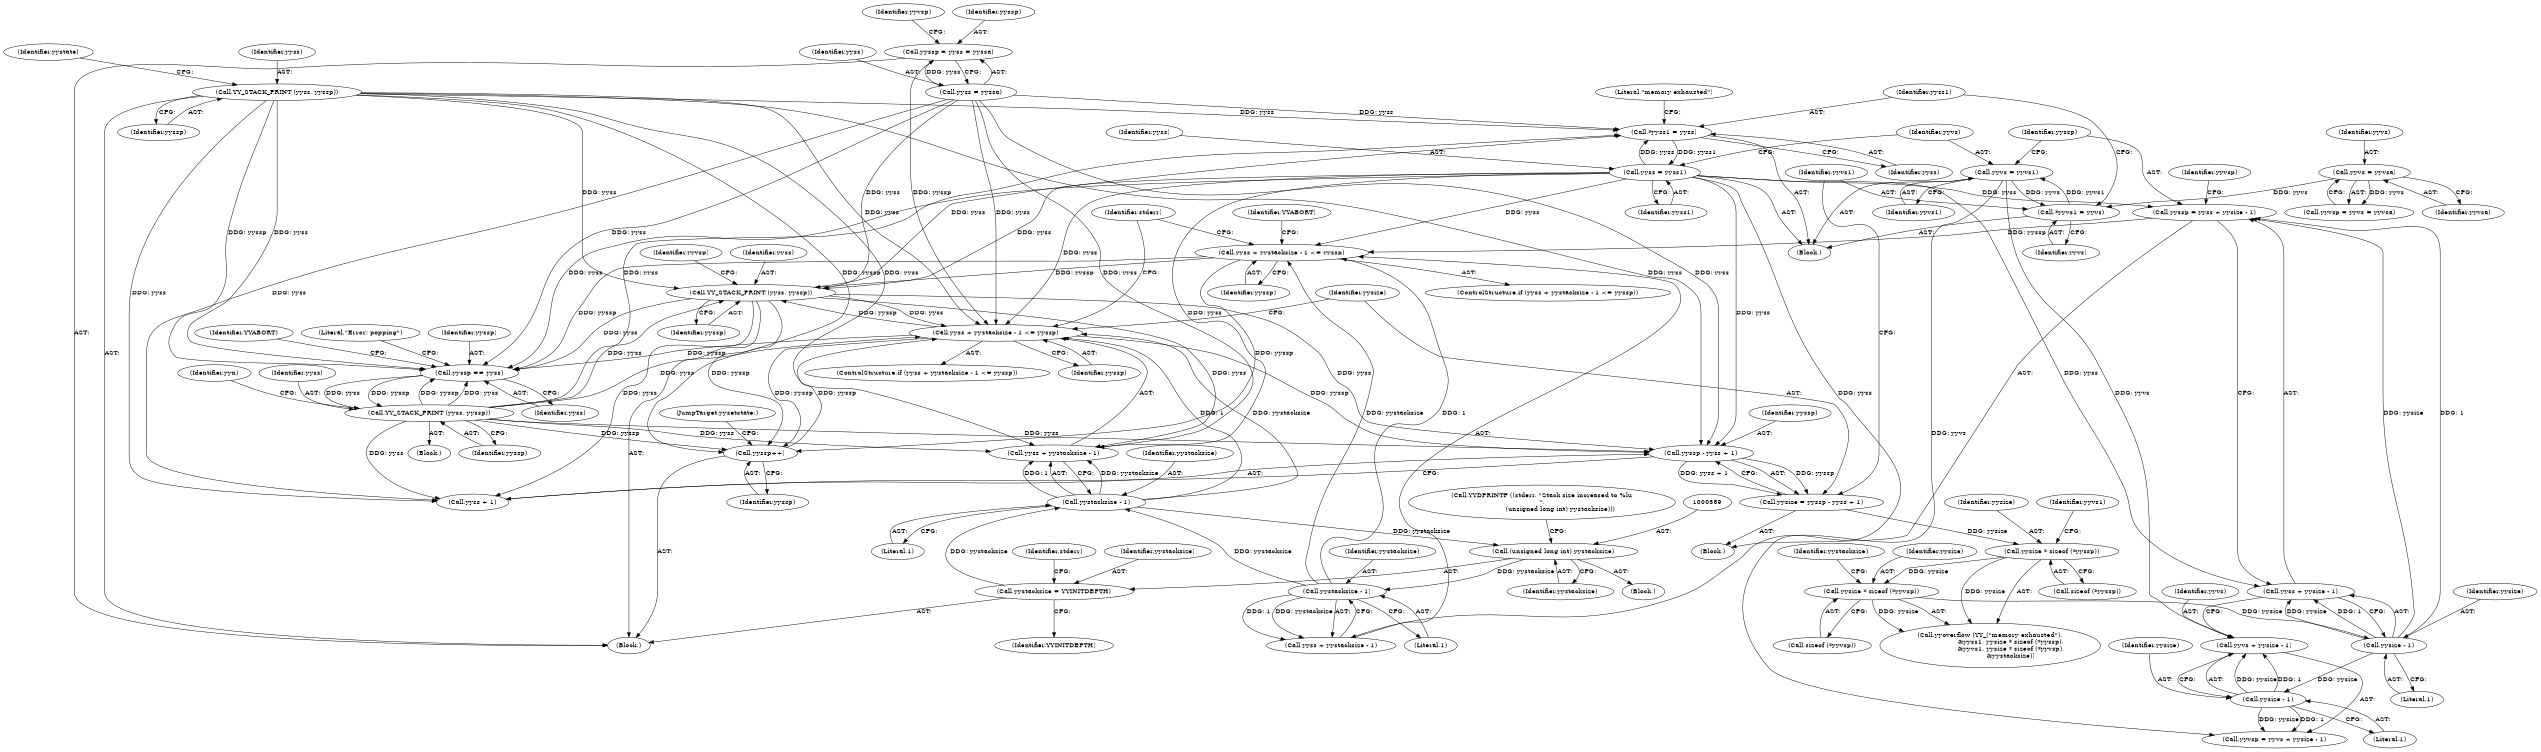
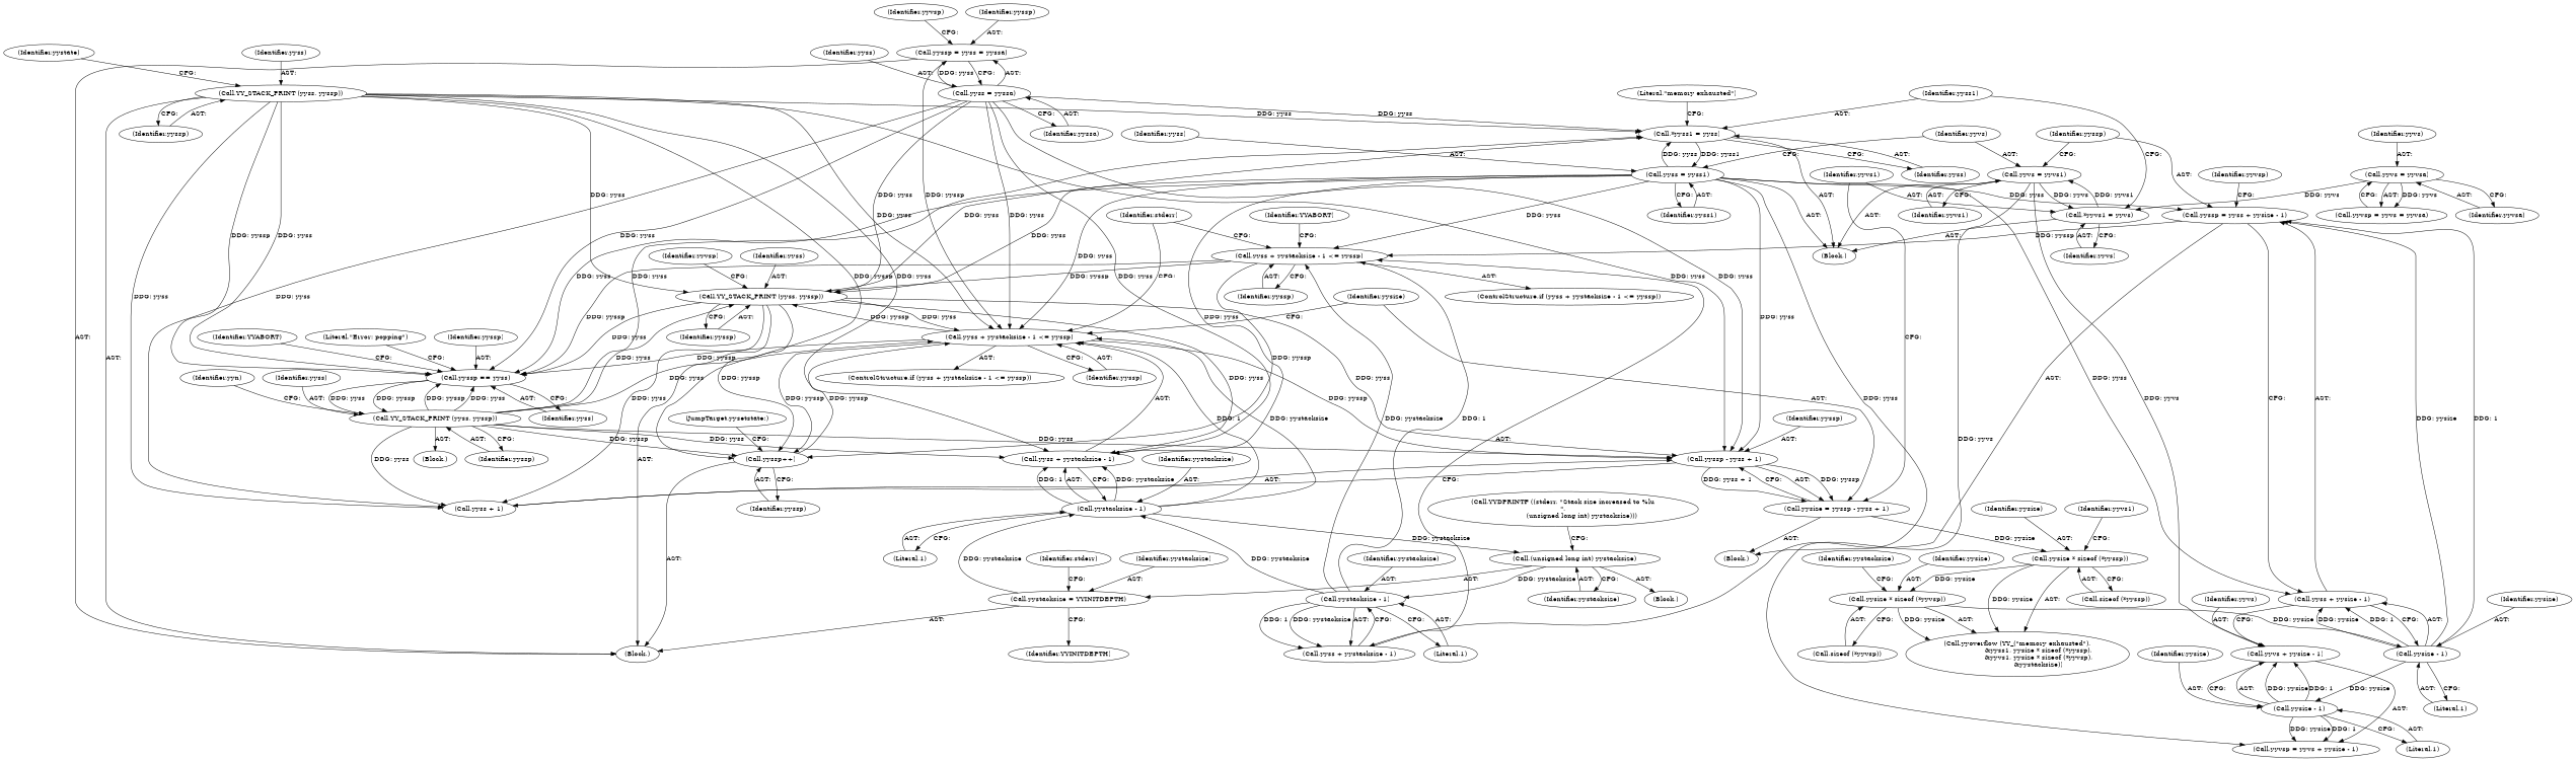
  digraph {
    n1 [label="(Call,yyvs + yysize - 1)"]
    n2 [label="(Call,yysize - 1)"]
    n3 [label="(Call,yyvsp = yyvs + yysize - 1)"]
    n4 [label="(Literal,1)"]
    n5 [label="(Call,yyvs = yyvs1)"]
    n6 [label="(Call,*yyvs1 = yyvs)"]
    n7 [label="(Block,)"]
    n8 [label="(Identifier,yyvs1)"]
    n9 [label="(Identifier,yyvs)"]
    n10 [label="(Call,yyvs = yyvsa)"]
    n11 [label="(Identifier,yyvsa)"]
    n12 [label="(Call,yyvsp = yyvs = yyvsa)"]
    n13 [label="(Call,yysize - 1)"]
    n14 [label="(Call,yyssp = yyss + yysize - 1)"]
    n15 [label="(Call,yyss + yysize - 1)"]
    n16 [label="(Literal,1)"]
    n17 [label="(Block,)"]
    n18 [label="(Call,yyss + yystacksize - 1 <= yyssp)"]
    n19 [label="(Call,yysize * sizeof (*yyvsp))"]
    n20 [label="(Call,yyoverflow (YY_(\"memory exhausted\"),\n                    &yyss1, yysize * sizeof (*yyssp),\n                    &yyvs1, yysize * sizeof (*yyvsp),\n                    &yystacksize))"]
    n21 [label="(Call,sizeof (*yyvsp))"]
    n22 [label="(Call,yysize * sizeof (*yyssp))"]
    n23 [label="(Call,sizeof (*yyssp))"]
    n24 [label="(Call,yysize = yyssp - yyss + 1)"]
    n25 [label="(Call,yyssp - yyss + 1)"]
    n26 [label="(Call,yyss + 1)"]
    n27 [label="(Call,yyss + yystacksize - 1 <= yyssp)"]
    n28 [label="(Call,YY_STACK_PRINT (yyss, yyssp))"]
    n29 [label="(Call,yyssp == yyss)"]
    n30 [label="(Call,yyssp++)"]
    n31 [label="(ControlStructure,if (yyss + yystacksize - 1 <= yyssp))"]
    n32 [label="(Identifier,yyssp)"]
    n33 [label="(Call,*yyss1 = yyss)"]
    n34 [label="(Call,yyss + yystacksize - 1)"]
    n35 [label="(Block,)"]
    n36 [label="(Identifier,yyssp)"]
    n37 [label="(Call,YY_STACK_PRINT (yyss, yyssp))"]
    n38 [label="(Identifier,yyss)"]
    n39 [label="(Identifier,yyssp)"]
    n40 [label="(Call,yyss = yyssa)"]
    n41 [label="(Call,yyssp = yyss = yyssa)"]
+   n42 [label="(Identifier,yyssa)"]
    n43 [label="(Call,yyss = yyss1)"]
    n44 [label="(Identifier,yyss)"]
    n45 [label="(Call,yystacksize - 1)"]
    n46 [label="(Call,YY_STACK_PRINT (yyss, yyssp))"]
    n47 [label="(Identifier,yyssp)"]
    n48 [label="(Identifier,yyssp)"]
    n49 [label="(Block,)"]
    n50 [label="(ControlStructure,if (yyss + yystacksize - 1 <= yyssp))"]
    n51 [label="(Identifier,yyssp)"]
    n52 [label="(Identifier,yyss1)"]
    n53 [label="(Call,yyss + yystacksize - 1)"]
    n54 [label="(Call,yystacksize - 1)"]
    n55 [label="(Literal,1)"]
    n56 [label="(Call,(unsigned long int) yystacksize)"]
    n57 [label="(Literal,1)"]
    n58 [label="(Block,)"]
    n59 [label="(Identifier,yystacksize)"]
    n60 [label="(Call,yystacksize = YYINITDEPTH)"]
    n61 [label="(Identifier,YYINITDEPTH)"]
    n62 [label="(Literal,\"Error: popping\")"]
    n63 [label="(Identifier,yyvs)"]
    n64 [label="(Identifier,yyvs)"]
    n65 [label="(Identifier,yystate)"]
    n66 [label="(Identifier,yyssp)"]
    n67 [label="(Identifier,yysize)"]
    n68 [label="(Identifier,stderr)"]
    n69 [label="(Identifier,yyvs1)"]
    n70 [label="(Identifier,yyss)"]
    n71 [label="(Identifier,yyvsp)"]
    n72 [label="(Identifier,yyssp)"]
    n73 [label="(Identifier,yyssp)"]
    n74 [label="(Identifier,yyvs1)"]
    n75 [label="(Identifier,yyvsp)"]
    n76 [label="(Identifier,yyssp)"]
    n77 [label="(Identifier,yyss)"]
    n78 [label="(Identifier,yysize)"]
    n79 [label="(Identifier,stderr)"]
    n80 [label="(Identifier,yyvs)"]
    n81 [label="(Identifier,yysize)"]
    n82 [label="(Identifier,yysize)"]
    n83 [label="(Identifier,yyvsp)"]
    n84 [label="(Identifier,yyss)"]
    n85 [label="(Identifier,yyss)"]
    n86 [label="(JumpTarget,yysetstate:)"]
    n87 [label="(Identifier,yyn)"]
    n88 [label="(Identifier,YYABORT)"]
    n89 [label="(Identifier,yysize)"]
    n90 [label="(Identifier,yyss)"]
    n91 [label="(Literal,\"memory exhausted\")"]
    n92 [label="(Identifier,yystacksize)"]
    n93 [label="(Call,YYDPRINTF ((stderr, \"Stack size increased to %lu\n\",\n                  (unsigned long int) yystacksize)))"]
    n94 [label="(Identifier,yyss1)"]
    n95 [label="(Identifier,yystacksize)"]
    n96 [label="(Identifier,yystacksize)"]
    n97 [label="(Identifier,YYABORT)"]
    n98 [label="(Identifier,yystacksize)"]
-   1000359
    n1 -> n2 [label="CFG: "]
    n1 -> n3 [label="AST: "]
    n2 -> n1 [label="AST: "]
    n2 -> n1 [label="DDG: yysize"]
    n2 -> n1 [label="DDG: 1"]
    n2 -> n3 [label="DDG: yysize"]
    n2 -> n3 [label="DDG: 1"]
    n2 -> n4 [label="CFG: "]
    n4 -> n2 [label="AST: "]
    n5 -> n1 [label="DDG: yyvs"]
    n5 -> n3 [label="DDG: yyvs"]
    n5 -> n6 [label="DDG: yyvs"]
    n5 -> n7 [label="AST: "]
    n5 -> n8 [label="CFG: "]
    n6 -> n5 [label="DDG: yyvs1"]
    n6 -> n7 [label="AST: "]
    n6 -> n9 [label="CFG: "]
    n8 -> n5 [label="AST: "]
    n9 -> n6 [label="AST: "]
    n10 -> n6 [label="DDG: yyvs"]
    n10 -> n11 [label="CFG: "]
    n10 -> n12 [label="AST: "]
    n10 -> n12 [label="DDG: yyvs"]
    n11 -> n10 [label="AST: "]
    n12 -> n10 [label="CFG: "]
    n13 -> n2 [label="DDG: yysize"]
    n13 -> n14 [label="DDG: yysize"]
    n13 -> n14 [label="DDG: 1"]
    n13 -> n15 [label="AST: "]
    n13 -> n15 [label="DDG: yysize"]
    n13 -> n15 [label="DDG: 1"]
    n13 -> n16 [label="CFG: "]
    n14 -> n15 [label="CFG: "]
    n14 -> n17 [label="AST: "]
    n14 -> n18 [label="DDG: yyssp"]
    n15 -> n1 [label="CFG: "]
    n15 -> n13 [label="CFG: "]
    n15 -> n14 [label="AST: "]
    n16 -> n13 [label="AST: "]
    n18 -> n28 [label="DDG: yyssp"]
    n18 -> n29 [label="DDG: yyssp"]
    n18 -> n30 [label="DDG: yyssp"]
    n18 -> n50 [label="AST: "]
    n18 -> n51 [label="CFG: "]
    n19 -> n13 [label="DDG: yysize"]
    n19 -> n20 [label="AST: "]
    n19 -> n20 [label="DDG: yysize"]
    n19 -> n21 [label="CFG: "]
    n21 -> n19 [label="AST: "]
    n22 -> n19 [label="DDG: yysize"]
    n22 -> n20 [label="AST: "]
    n22 -> n20 [label="DDG: yysize"]
    n22 -> n23 [label="CFG: "]
    n23 -> n22 [label="AST: "]
    n24 -> n17 [label="AST: "]
    n24 -> n22 [label="DDG: yysize"]
    n24 -> n25 [label="CFG: "]
    n25 -> n24 [label="AST: "]
    n25 -> n24 [label="DDG: yyssp"]
    n25 -> n24 [label="DDG: yyss + 1"]
    n25 -> n26 [label="CFG: "]
    n26 -> n25 [label="AST: "]
    n27 -> n25 [label="DDG: yyssp"]
    n27 -> n28 [label="DDG: yyssp"]
    n27 -> n29 [label="DDG: yyssp"]
    n27 -> n30 [label="DDG: yyssp"]
    n27 -> n31 [label="AST: "]
    n27 -> n32 [label="CFG: "]
    n28 -> n25 [label="DDG: yyss"]
    n28 -> n26 [label="DDG: yyss"]
    n28 -> n27 [label="DDG: yyss"]
    n28 -> n29 [label="DDG: yyss"]
    n28 -> n30 [label="DDG: yyssp"]
    n28 -> n33 [label="DDG: yyss"]
    n28 -> n34 [label="DDG: yyss"]
    n28 -> n35 [label="AST: "]
    n28 -> n36 [label="CFG: "]
    n29 -> n37 [label="DDG: yyss"]
    n29 -> n37 [label="DDG: yyssp"]
    n29 -> n38 [label="CFG: "]
    n30 -> n27 [label="DDG: yyssp"]
    n30 -> n35 [label="AST: "]
    n30 -> n39 [label="CFG: "]
    n32 -> n27 [label="AST: "]
    n33 -> n7 [label="AST: "]
    n33 -> n43 [label="DDG: yyss1"]
    n33 -> n44 [label="CFG: "]
    n34 -> n27 [label="AST: "]
    n34 -> n45 [label="CFG: "]
    n36 -> n28 [label="AST: "]
    n37 -> n25 [label="DDG: yyss"]
    n37 -> n26 [label="DDG: yyss"]
    n37 -> n27 [label="DDG: yyss"]
    n37 -> n28 [label="DDG: yyss"]
    n37 -> n29 [label="DDG: yyssp"]
    n37 -> n29 [label="DDG: yyss"]
    n37 -> n30 [label="DDG: yyssp"]
    n37 -> n33 [label="DDG: yyss"]
    n37 -> n34 [label="DDG: yyss"]
    n37 -> n48 [label="CFG: "]
    n37 -> n49 [label="AST: "]
    n38 -> n29 [label="AST: "]
    n39 -> n30 [label="AST: "]
    n40 -> n25 [label="DDG: yyss"]
    n40 -> n26 [label="DDG: yyss"]
    n40 -> n27 [label="DDG: yyss"]
    n40 -> n28 [label="DDG: yyss"]
    n40 -> n29 [label="DDG: yyss"]
    n40 -> n33 [label="DDG: yyss"]
    n40 -> n34 [label="DDG: yyss"]
    n40 -> n41 [label="AST: "]
    n40 -> n41 [label="DDG: yyss"]
+   n40 -> n42 [label="CFG: "]
    n41 -> n27 [label="DDG: yyssp"]
    n41 -> n35 [label="AST: "]
    n41 -> n40 [label="CFG: "]
+   n42 -> n40 [label="AST: "]
    n43 -> n7 [label="AST: "]
    n43 -> n14 [label="DDG: yyss"]
    n43 -> n15 [label="DDG: yyss"]
    n43 -> n18 [label="DDG: yyss"]
    n43 -> n25 [label="DDG: yyss"]
    n43 -> n27 [label="DDG: yyss"]
    n43 -> n28 [label="DDG: yyss"]
    n43 -> n29 [label="DDG: yyss"]
    n43 -> n33 [label="DDG: yyss"]
    n43 -> n34 [label="DDG: yyss"]
    n43 -> n52 [label="CFG: "]
    n43 -> n53 [label="DDG: yyss"]
    n44 -> n33 [label="AST: "]
    n45 -> n27 [label="DDG: yystacksize"]
    n45 -> n27 [label="DDG: 1"]
    n45 -> n34 [label="AST: "]
    n45 -> n34 [label="DDG: yystacksize"]
    n45 -> n34 [label="DDG: 1"]
    n45 -> n56 [label="DDG: yystacksize"]
    n45 -> n57 [label="CFG: "]
    n46 -> n25 [label="DDG: yyss"]
    n46 -> n26 [label="DDG: yyss"]
    n46 -> n27 [label="DDG: yyss"]
    n46 -> n28 [label="DDG: yyss"]
    n46 -> n29 [label="DDG: yyssp"]
    n46 -> n29 [label="DDG: yyss"]
    n46 -> n30 [label="DDG: yyssp"]
    n46 -> n33 [label="DDG: yyss"]
    n46 -> n34 [label="DDG: yyss"]
    n46 -> n35 [label="AST: "]
    n46 -> n47 [label="CFG: "]
    n47 -> n46 [label="AST: "]
    n48 -> n37 [label="AST: "]
    n51 -> n18 [label="AST: "]
    n52 -> n43 [label="AST: "]
    n53 -> n18 [label="AST: "]
    n53 -> n54 [label="CFG: "]
    n54 -> n18 [label="DDG: yystacksize"]
    n54 -> n18 [label="DDG: 1"]
    n54 -> n45 [label="DDG: yystacksize"]
    n54 -> n53 [label="AST: "]
    n54 -> n53 [label="DDG: yystacksize"]
    n54 -> n53 [label="DDG: 1"]
    n54 -> n55 [label="CFG: "]
    n55 -> n54 [label="AST: "]
    n56 -> n54 [label="DDG: yystacksize"]
    n56 -> n58 [label="AST: "]
    n56 -> n59 [label="CFG: "]
    n56 -> n60 [label="AST: "]
    n57 -> n45 [label="AST: "]
    n59 -> n56 [label="AST: "]
    n60 -> n35 [label="AST: "]
    n60 -> n45 [label="DDG: yystacksize"]
    n60 -> n61 [label="CFG: "]
    n62 -> n29 [label="CFG: "]
    n63 -> n1 [label="AST: "]
    n64 -> n10 [label="AST: "]
    n65 -> n46 [label="CFG: "]
    n66 -> n25 [label="AST: "]
    n67 -> n13 [label="AST: "]
    n68 -> n60 [label="CFG: "]
    n69 -> n22 [label="CFG: "]
    n70 -> n43 [label="AST: "]
    n71 -> n41 [label="CFG: "]
    n72 -> n41 [label="AST: "]
    n73 -> n5 [label="CFG: "]
    n73 -> n14 [label="AST: "]
    n74 -> n6 [label="AST: "]
    n74 -> n24 [label="CFG: "]
    n75 -> n28 [label="CFG: "]
    n76 -> n29 [label="AST: "]
    n77 -> n28 [label="AST: "]
    n78 -> n2 [label="AST: "]
    n79 -> n18 [label="CFG: "]
    n79 -> n27 [label="CFG: "]
    n80 -> n5 [label="AST: "]
    n80 -> n43 [label="CFG: "]
    n81 -> n22 [label="AST: "]
    n82 -> n24 [label="AST: "]
    n82 -> n27 [label="CFG: "]
    n83 -> n14 [label="CFG: "]
    n84 -> n40 [label="AST: "]
    n85 -> n46 [label="AST: "]
    n86 -> n30 [label="CFG: "]
    n87 -> n37 [label="CFG: "]
    n88 -> n18 [label="CFG: "]
    n89 -> n19 [label="AST: "]
    n90 -> n37 [label="AST: "]
    n91 -> n33 [label="CFG: "]
    n92 -> n19 [label="CFG: "]
    n93 -> n56 [label="CFG: "]
    n94 -> n6 [label="CFG: "]
    n94 -> n33 [label="AST: "]
    n95 -> n45 [label="AST: "]
    n96 -> n60 [label="AST: "]
    n97 -> n29 [label="CFG: "]
    n98 -> n54 [label="AST: "]
-   1000359 -> n56 [label="AST: "]
  }
